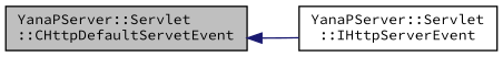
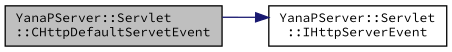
  digraph {
    rankdir=LR
    fontname="Source Code Pro"
    node [color=black fontname="Source Code Pro" fontsize=10 shape=record style=filled]
    n1 [fillcolor=grey75 fontcolor=black height=0.2 label="YanaPServer::Servlet\l::CHttpDefaultServetEvent" width=0.4]
    n2 [fillcolor=white height=0.2 label="YanaPServer::Servlet\l::IHttpServerEvent" width=0.4]
-   n1 -> n2 [color=midnightblue dir=back fontname="Source Code Pro" fontsize=10 labelfontname=Helvetica labelfontsize=10 style=solid]
+   n2 -> n1 [color=midnightblue dir=back fontname="Source Code Pro" fontsize=10 labelfontname=Helvetica labelfontsize=10 style=solid]
  }
